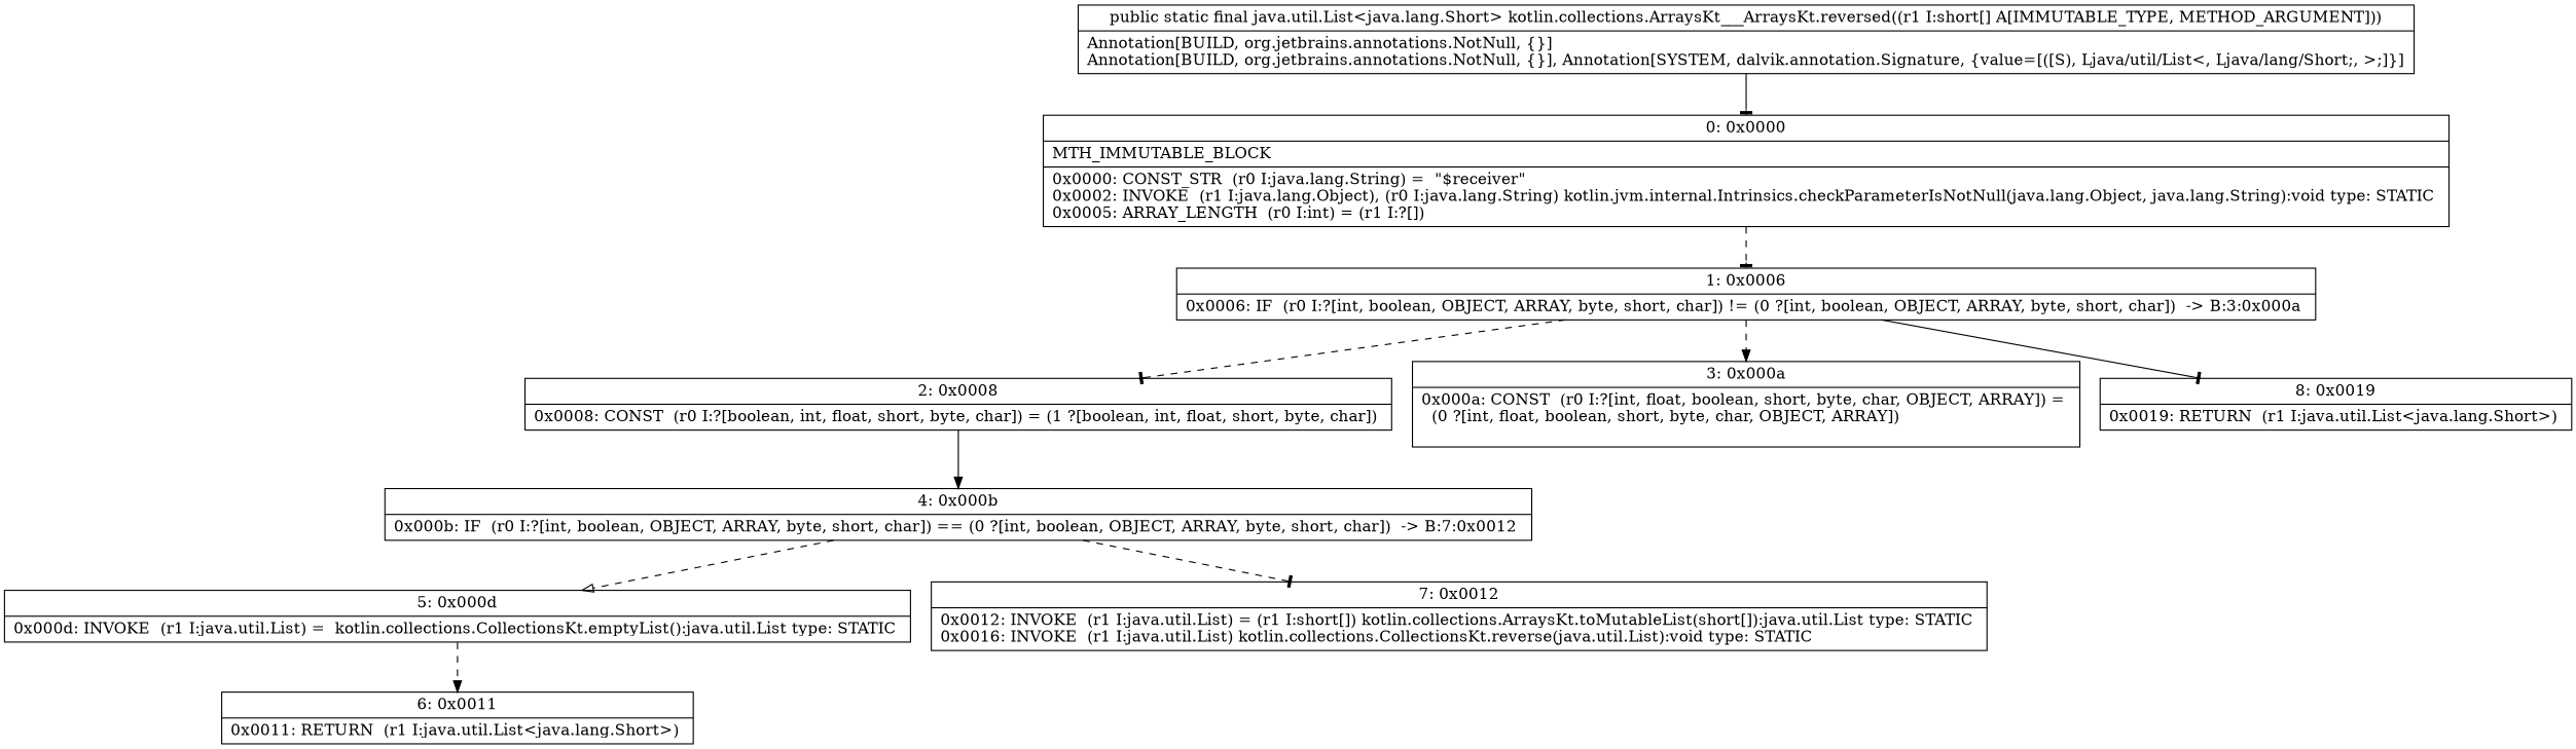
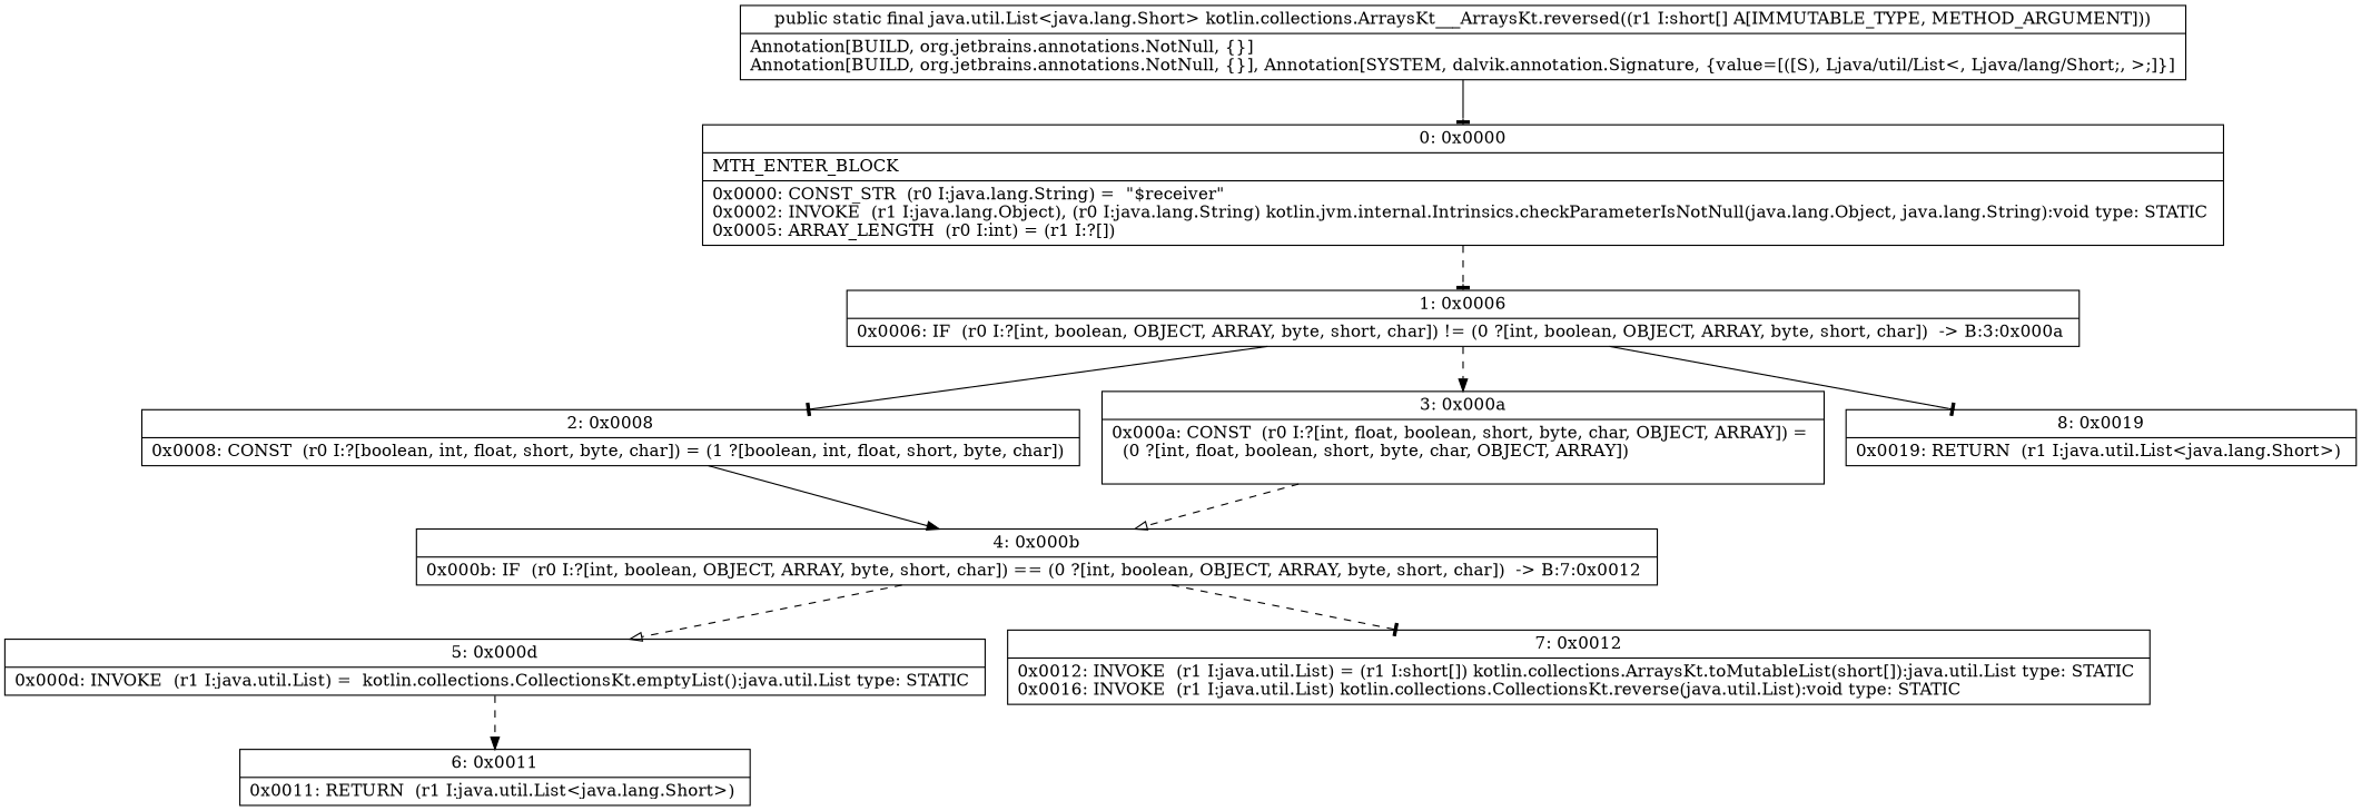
  digraph {
    node [shape=record]
    edge [arrowhead=tee style=dashed]
-   n1 [label="{0\:\ 0x0000|MTH_IMMUTABLE_BLOCK\l|0x0000: CONST_STR  (r0 I:java.lang.String) =  \"$receiver\" \l0x0002: INVOKE  (r1 I:java.lang.Object), (r0 I:java.lang.String) kotlin.jvm.internal.Intrinsics.checkParameterIsNotNull(java.lang.Object, java.lang.String):void type: STATIC \l0x0005: ARRAY_LENGTH  (r0 I:int) = (r1 I:?[]) \l}"]
+   n1 [label="{0\:\ 0x0000|MTH_ENTER_BLOCK\l|0x0000: CONST_STR  (r0 I:java.lang.String) =  \"$receiver\" \l0x0002: INVOKE  (r1 I:java.lang.Object), (r0 I:java.lang.String) kotlin.jvm.internal.Intrinsics.checkParameterIsNotNull(java.lang.Object, java.lang.String):void type: STATIC \l0x0005: ARRAY_LENGTH  (r0 I:int) = (r1 I:?[]) \l}"]
    n2 [label="{1\:\ 0x0006|0x0006: IF  (r0 I:?[int, boolean, OBJECT, ARRAY, byte, short, char]) != (0 ?[int, boolean, OBJECT, ARRAY, byte, short, char])  \-\> B:3:0x000a \l}"]
    n3 [label="{2\:\ 0x0008|0x0008: CONST  (r0 I:?[boolean, int, float, short, byte, char]) = (1 ?[boolean, int, float, short, byte, char]) \l}"]
    n4 [label="{3\:\ 0x000a|0x000a: CONST  (r0 I:?[int, float, boolean, short, byte, char, OBJECT, ARRAY]) = \l  (0 ?[int, float, boolean, short, byte, char, OBJECT, ARRAY])\l \l}"]
    n5 [label="{8\:\ 0x0019|0x0019: RETURN  (r1 I:java.util.List\<java.lang.Short\>) \l}"]
    n6 [label="{4\:\ 0x000b|0x000b: IF  (r0 I:?[int, boolean, OBJECT, ARRAY, byte, short, char]) == (0 ?[int, boolean, OBJECT, ARRAY, byte, short, char])  \-\> B:7:0x0012 \l}"]
    n7 [label="{5\:\ 0x000d|0x000d: INVOKE  (r1 I:java.util.List) =  kotlin.collections.CollectionsKt.emptyList():java.util.List type: STATIC \l}"]
    n8 [label="{7\:\ 0x0012|0x0012: INVOKE  (r1 I:java.util.List) = (r1 I:short[]) kotlin.collections.ArraysKt.toMutableList(short[]):java.util.List type: STATIC \l0x0016: INVOKE  (r1 I:java.util.List) kotlin.collections.CollectionsKt.reverse(java.util.List):void type: STATIC \l}"]
    n9 [label="{6\:\ 0x0011|0x0011: RETURN  (r1 I:java.util.List\<java.lang.Short\>) \l}"]
    n10 [label="{public static final java.util.List\<java.lang.Short\> kotlin.collections.ArraysKt___ArraysKt.reversed((r1 I:short[] A[IMMUTABLE_TYPE, METHOD_ARGUMENT]))  | Annotation[BUILD, org.jetbrains.annotations.NotNull, \{\}]\lAnnotation[BUILD, org.jetbrains.annotations.NotNull, \{\}], Annotation[SYSTEM, dalvik.annotation.Signature, \{value=[([S), Ljava\/util\/List\<, Ljava\/lang\/Short;, \>;]\}]\l}"]
    n1 -> n2
-   n2 -> n3
+   n2 -> n3 [style=solid]
    n2 -> n4 [arrowhead=normal]
    n2 -> n5 [style=solid]
    n3 -> n6 [arrowhead=normal style=solid]
+   n4 -> n6 [arrowhead=onormal]
    n6 -> n7 [arrowhead=onormal]
    n6 -> n8
    n7 -> n9 [arrowhead=normal]
    n10 -> n1 [style=solid]
  }
